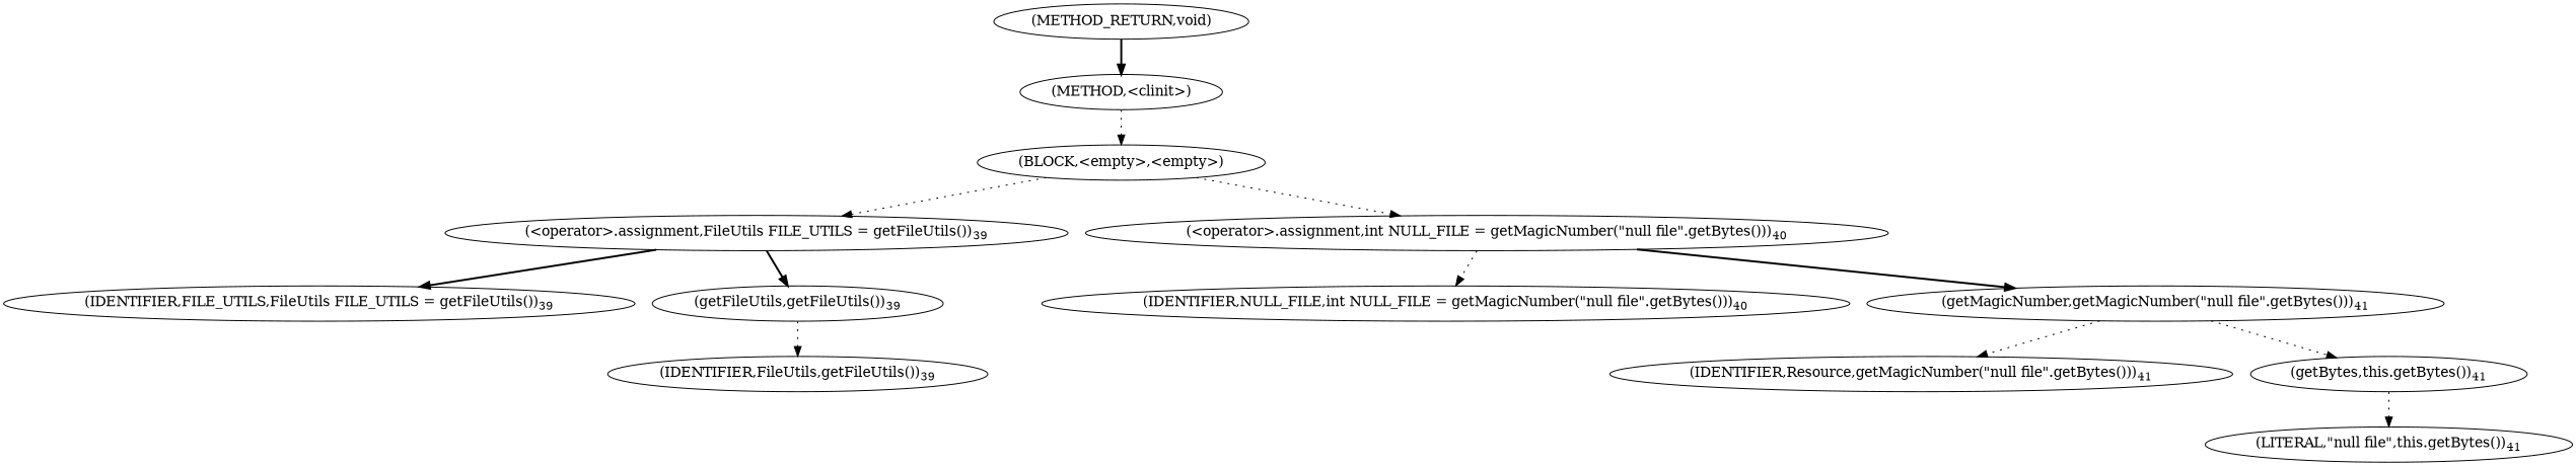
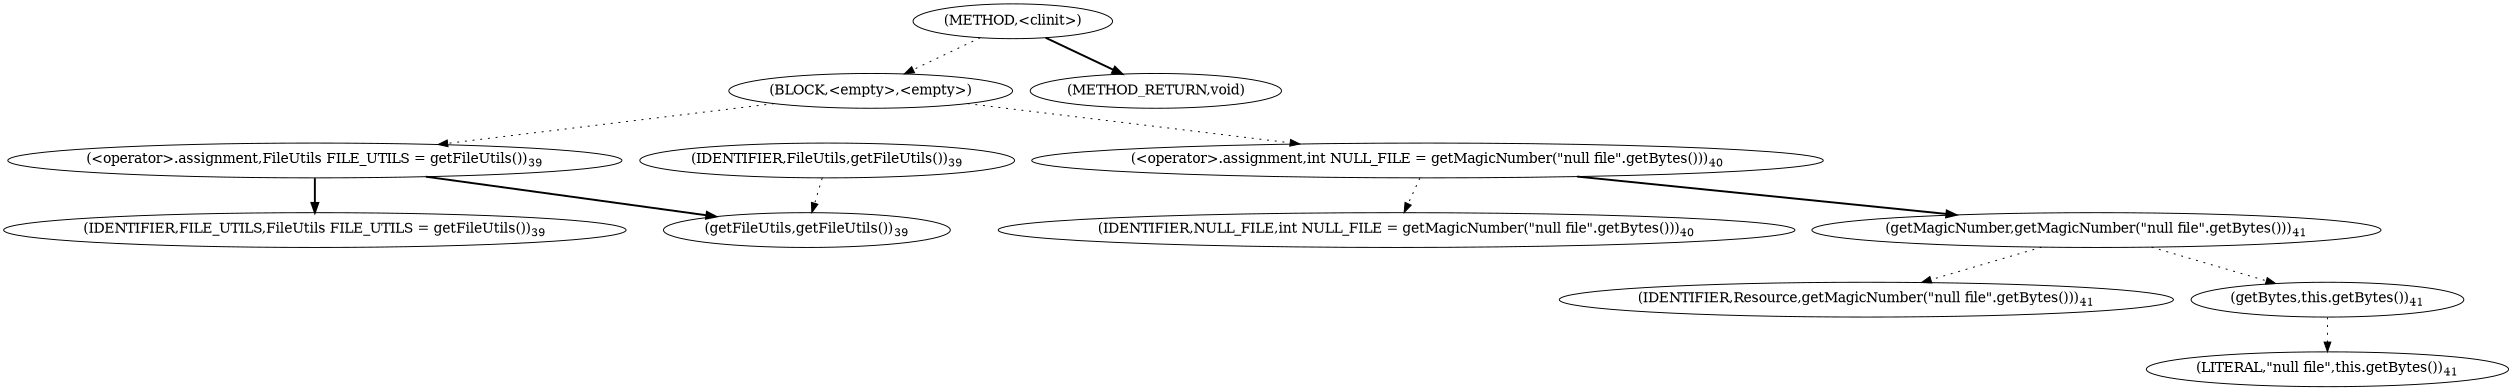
  digraph {
    edge [style=dotted]
    n1 [label=<(METHOD,&lt;clinit&gt;)>]
    n2 [label=<(BLOCK,&lt;empty&gt;,&lt;empty&gt;)>]
    n3 [label=<(METHOD_RETURN,void)>]
    n4 [label=<(&lt;operator&gt;.assignment,FileUtils FILE_UTILS = getFileUtils())<SUB>39</SUB>>]
    n5 [label=<(&lt;operator&gt;.assignment,int NULL_FILE = getMagicNumber(&quot;null file&quot;.getBytes()))<SUB>40</SUB>>]
    n6 [label=<(IDENTIFIER,FILE_UTILS,FileUtils FILE_UTILS = getFileUtils())<SUB>39</SUB>>]
    n7 [label=<(getFileUtils,getFileUtils())<SUB>39</SUB>>]
    n8 [label=<(IDENTIFIER,NULL_FILE,int NULL_FILE = getMagicNumber(&quot;null file&quot;.getBytes()))<SUB>40</SUB>>]
    n9 [label=<(getMagicNumber,getMagicNumber(&quot;null file&quot;.getBytes()))<SUB>41</SUB>>]
    n10 [label=<(IDENTIFIER,FileUtils,getFileUtils())<SUB>39</SUB>>]
    n11 [label=<(IDENTIFIER,Resource,getMagicNumber(&quot;null file&quot;.getBytes()))<SUB>41</SUB>>]
    n12 [label=<(getBytes,this.getBytes())<SUB>41</SUB>>]
    n13 [label=<(LITERAL,&quot;null file&quot;,this.getBytes())<SUB>41</SUB>>]
    n1 -> n2
-   n3 -> n1 [style=bold]
+   n1 -> n3 [style=bold]
    n2 -> n4
    n2 -> n5
    n4 -> n6 [style=bold]
    n4 -> n7 [style=bold]
    n5 -> n8
    n5 -> n9 [style=bold]
-   n7 -> n10
+   n10 -> n7
    n9 -> n11
    n9 -> n12
    n12 -> n13
  }
